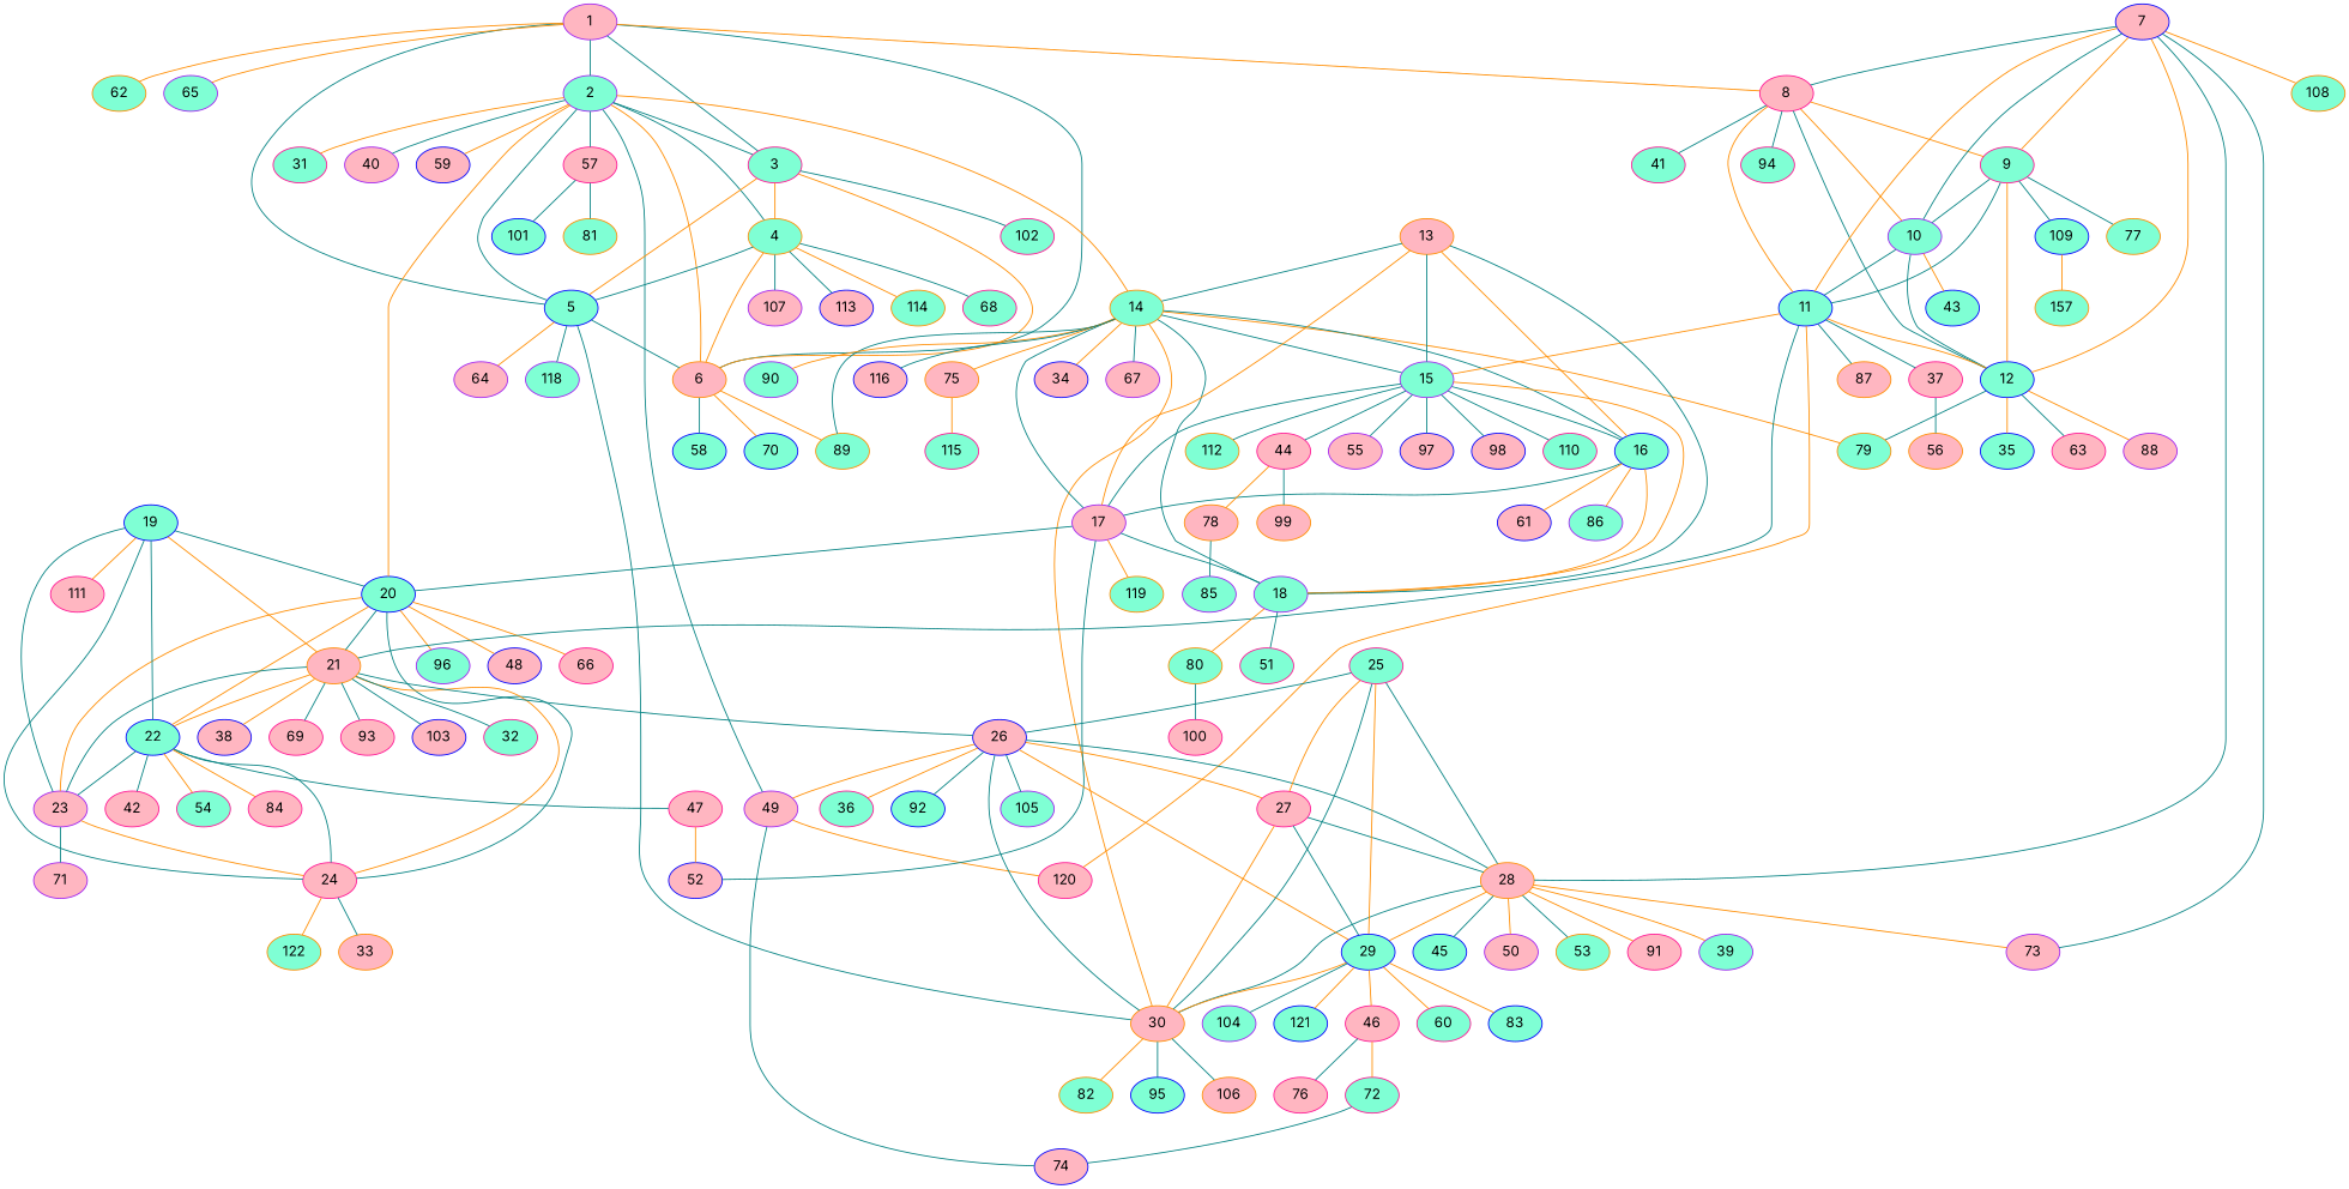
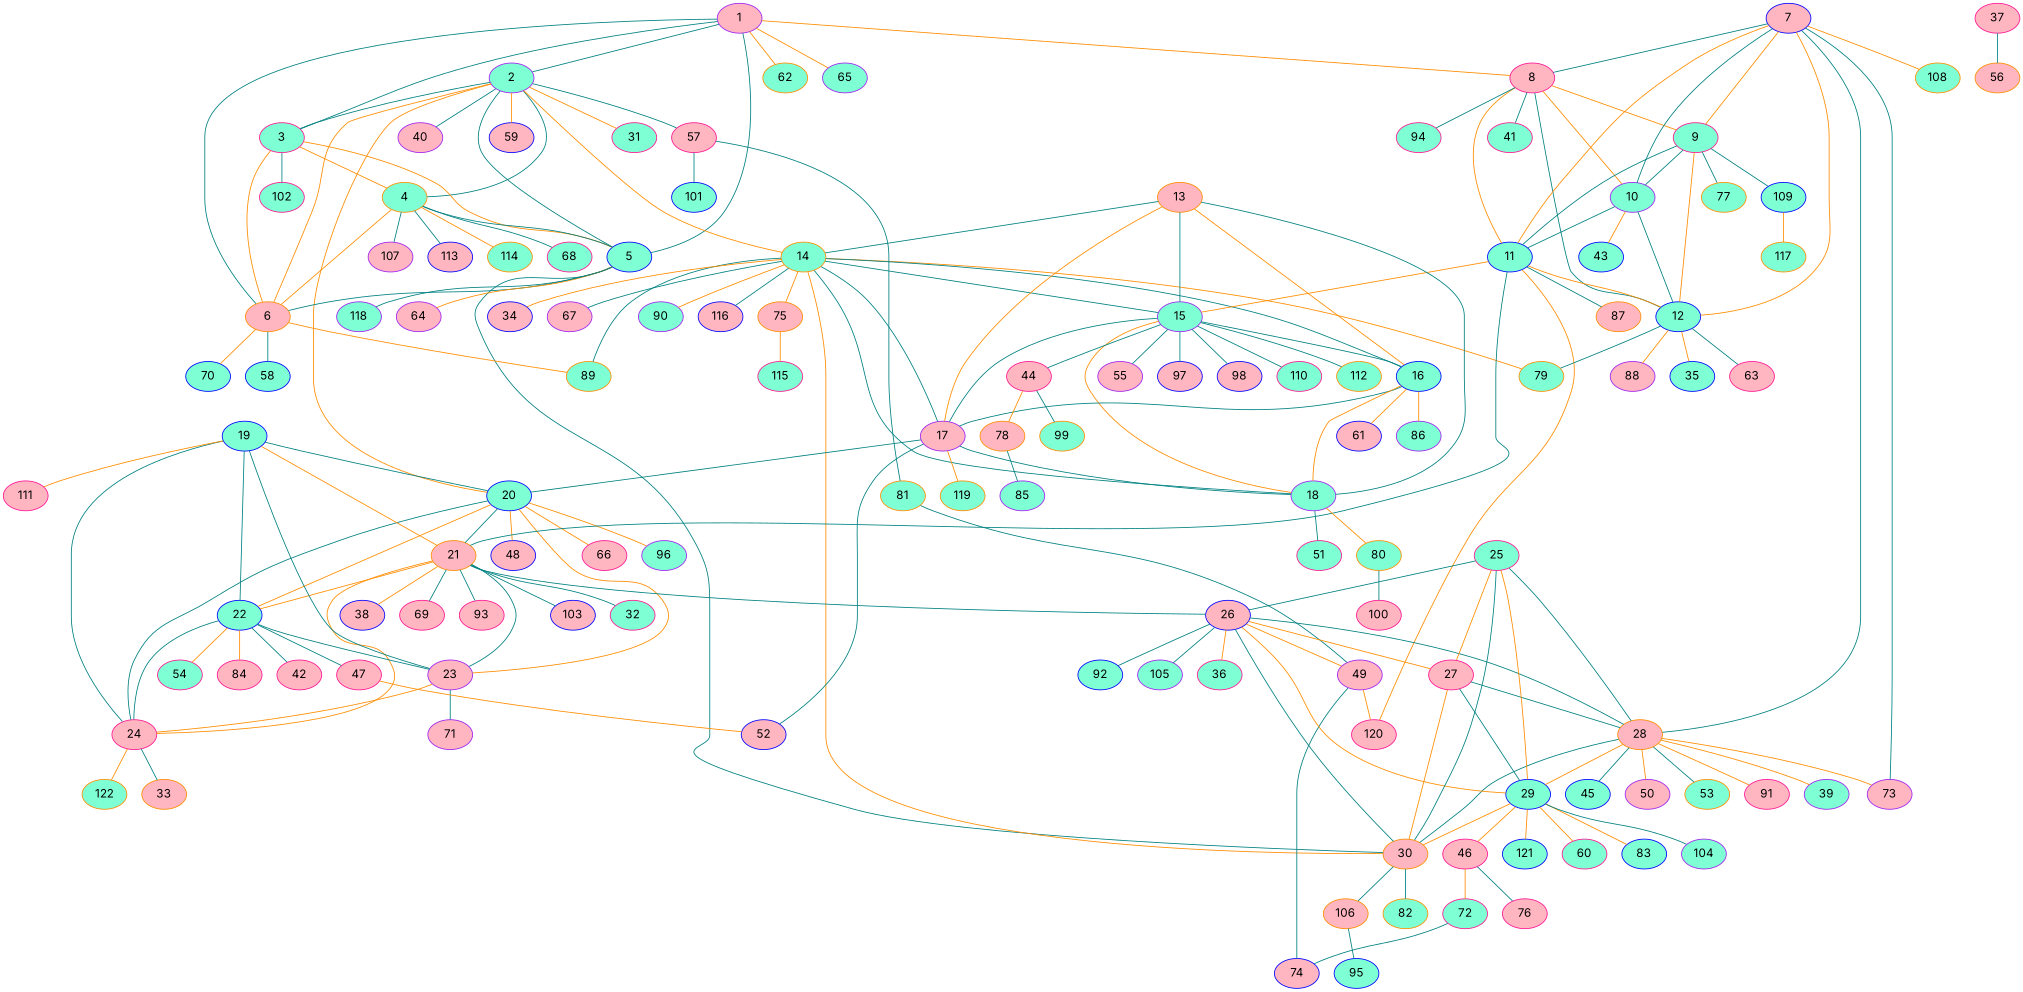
  graph {
    fontname=Inter
    node [color=deeppink fillcolor=aquamarine fontname=Inter style=filled]
    edge [color=teal fontname=Inter]
    1 [color=purple fillcolor=lightpink]
    2 [color=purple]
    3
    5 [color=blue]
    6 [color=darkorange fillcolor=lightpink]
    8 [fillcolor=lightpink]
    62 [color=darkorange]
    65 [color=purple]
    4 [color=darkorange]
    14 [color=darkorange]
    20 [color=blue]
    31
    40 [color=purple fillcolor=lightpink]
    49 [color=purple fillcolor=lightpink]
    57 [fillcolor=lightpink]
    59 [color=blue fillcolor=lightpink]
    102
    68
    107 [color=purple fillcolor=lightpink]
    113 [color=blue fillcolor=lightpink]
    114 [color=darkorange]
    30 [color=darkorange fillcolor=lightpink]
    64 [color=purple fillcolor=lightpink]
    118 [color=purple]
    58 [color=blue]
    70 [color=blue]
    89 [color=darkorange]
    9
    10 [color=purple]
    11 [color=blue]
    12 [color=blue]
    41
    94
    15 [color=purple]
    79 [color=darkorange]
    16 [color=blue]
    17 [color=purple fillcolor=lightpink]
    18 [color=purple]
    34 [color=blue fillcolor=lightpink]
    67 [color=purple fillcolor=lightpink]
    75 [color=darkorange fillcolor=lightpink]
    90 [color=purple]
    116 [color=blue fillcolor=lightpink]
    21 [color=darkorange fillcolor=lightpink]
    22 [color=blue]
    23 [color=purple fillcolor=lightpink]
    24 [fillcolor=lightpink]
    48 [color=blue fillcolor=lightpink]
    66 [fillcolor=lightpink]
    96 [color=purple]
    120 [fillcolor=lightpink]
    74 [color=blue fillcolor=lightpink]
    81 [color=darkorange]
    101 [color=blue]
    82 [color=darkorange]
    95 [color=blue]
    106 [color=darkorange fillcolor=lightpink]
    7 [color=blue fillcolor=lightpink]
    28 [color=darkorange fillcolor=lightpink]
    73 [color=purple fillcolor=lightpink]
    108 [color=darkorange]
    77 [color=darkorange]
    109 [color=blue]
    43 [color=blue]
    37 [fillcolor=lightpink]
    87 [color=darkorange fillcolor=lightpink]
    35 [color=blue]
    63 [fillcolor=lightpink]
    88 [color=purple fillcolor=lightpink]
    29 [color=blue]
    39 [color=purple]
    45 [color=blue]
    50 [color=purple fillcolor=lightpink]
    53 [color=darkorange]
    91 [fillcolor=lightpink]
-   117 [color=darkorange label=157]
+   117 [color=darkorange]
    44 [fillcolor=lightpink]
    55 [color=purple fillcolor=lightpink]
    97 [color=blue fillcolor=lightpink]
    98 [color=blue fillcolor=lightpink]
    110
    112 [color=darkorange]
    26 [color=blue fillcolor=lightpink]
    32
    38 [color=blue fillcolor=lightpink]
    69 [fillcolor=lightpink]
    93 [fillcolor=lightpink]
    103 [color=blue fillcolor=lightpink]
    56 [color=darkorange fillcolor=lightpink]
    13 [color=darkorange fillcolor=lightpink]
    61 [color=blue fillcolor=lightpink]
    86 [color=purple]
    52 [color=blue fillcolor=lightpink]
    119 [color=darkorange]
    51
    80 [color=darkorange]
    115
    78 [color=darkorange fillcolor=lightpink]
-   99 [color=darkorange fillcolor=lightpink]
+   99 [color=darkorange]
    100 [fillcolor=lightpink]
    19 [color=blue]
    111 [fillcolor=lightpink]
    42 [fillcolor=lightpink]
    47 [fillcolor=lightpink]
    54
    84 [fillcolor=lightpink]
    71 [color=purple fillcolor=lightpink]
    33 [color=darkorange fillcolor=lightpink]
    122 [color=darkorange]
    27 [fillcolor=lightpink]
    36
    92 [color=blue]
    105 [color=purple]
    25
    46 [fillcolor=lightpink]
    60
    83 [color=blue]
    104 [color=purple]
    121 [color=blue]
    72
    76 [fillcolor=lightpink]
    85 [color=purple]
    1 -- 2
    1 -- 3
    1 -- 5
    1 -- 6
    1 -- 8 [color=darkorange]
    1 -- 62 [color=darkorange]
    1 -- 65 [color=darkorange]
    2 -- 3
    2 -- 5
    2 -- 6 [color=darkorange]
    2 -- 4
    2 -- 14 [color=darkorange]
    2 -- 20 [color=darkorange]
    2 -- 31 [color=darkorange]
    2 -- 40
-   2 -- 49
+   81 -- 49
    2 -- 57
    2 -- 59 [color=darkorange]
    3 -- 5 [color=darkorange]
    3 -- 6 [color=darkorange]
    3 -- 4 [color=darkorange]
    3 -- 102
    5 -- 6
    5 -- 30
    5 -- 64 [color=darkorange]
    5 -- 118
    6 -- 58
    6 -- 70 [color=darkorange]
    6 -- 89 [color=darkorange]
    8 -- 9 [color=darkorange]
    8 -- 10 [color=darkorange]
    8 -- 11 [color=darkorange]
    8 -- 12
    8 -- 41
    8 -- 94
    4 -- 5
    4 -- 6 [color=darkorange]
    4 -- 68
    4 -- 107
    4 -- 113
    4 -- 114 [color=darkorange]
    14 -- 30 [color=darkorange]
    14 -- 89
    14 -- 15
    14 -- 79 [color=darkorange]
    14 -- 16
    14 -- 17
    14 -- 18
    14 -- 34 [color=darkorange]
    14 -- 67
    14 -- 75 [color=darkorange]
    14 -- 90 [color=darkorange]
    14 -- 116
    20 -- 21
    20 -- 22 [color=darkorange]
    20 -- 23 [color=darkorange]
    20 -- 24
    20 -- 48 [color=darkorange]
    20 -- 66 [color=darkorange]
    20 -- 96 [color=darkorange]
    49 -- 120 [color=darkorange]
    49 -- 74
    57 -- 81
    57 -- 101
-   30 -- 82 [color=darkorange]
-   30 -- 95
+   30 -- 82
+   106 -- 95
    30 -- 106
    9 -- 10
    9 -- 11
    9 -- 12 [color=darkorange]
    9 -- 77
    9 -- 109
    10 -- 11
    10 -- 12
    10 -- 43 [color=darkorange]
    11 -- 12 [color=darkorange]
    11 -- 15 [color=darkorange]
    11 -- 21
    11 -- 120 [color=darkorange]
-   11 -- 37
    11 -- 87
    12 -- 79
    12 -- 35 [color=darkorange]
    12 -- 63
    12 -- 88 [color=darkorange]
    15 -- 16
    15 -- 17
    15 -- 18 [color=darkorange]
    15 -- 44
    15 -- 55
    15 -- 97
    15 -- 98
    15 -- 110
    15 -- 112
    16 -- 17
    16 -- 18 [color=darkorange]
    16 -- 61 [color=darkorange]
    16 -- 86 [color=darkorange]
    17 -- 20
    17 -- 18
    17 -- 52
    17 -- 119 [color=darkorange]
    18 -- 51
    18 -- 80 [color=darkorange]
    75 -- 115 [color=darkorange]
    21 -- 22 [color=darkorange]
    21 -- 23
    21 -- 24 [color=darkorange]
    21 -- 26
    21 -- 32
    21 -- 38 [color=darkorange]
    21 -- 69
    21 -- 93
    21 -- 103
    22 -- 23
    22 -- 24
    22 -- 42
    22 -- 47
    22 -- 54 [color=darkorange]
    22 -- 84 [color=darkorange]
    23 -- 24 [color=darkorange]
    23 -- 71
    24 -- 33
    24 -- 122 [color=darkorange]
    7 -- 8
    7 -- 9 [color=darkorange]
    7 -- 10
    7 -- 11 [color=darkorange]
    7 -- 12 [color=darkorange]
    7 -- 28
    7 -- 73
    7 -- 108 [color=darkorange]
    28 -- 30
    28 -- 73 [color=darkorange]
    28 -- 29 [color=darkorange]
    28 -- 39 [color=darkorange]
    28 -- 45
    28 -- 50 [color=darkorange]
    28 -- 53
    28 -- 91 [color=darkorange]
    109 -- 117 [color=darkorange]
    37 -- 56
    29 -- 30 [color=darkorange]
    29 -- 46 [color=darkorange]
    29 -- 60 [color=darkorange]
    29 -- 83 [color=darkorange]
    29 -- 104
    29 -- 121 [color=darkorange]
    44 -- 78 [color=darkorange]
    44 -- 99
    26 -- 49 [color=darkorange]
    26 -- 30
    26 -- 28
    26 -- 29 [color=darkorange]
    26 -- 27 [color=darkorange]
    26 -- 36 [color=darkorange]
    26 -- 92
    26 -- 105
    13 -- 14
    13 -- 15
    13 -- 16 [color=darkorange]
    13 -- 17 [color=darkorange]
    13 -- 18
    80 -- 100
    78 -- 85
    19 -- 20
    19 -- 21 [color=darkorange]
    19 -- 22
    19 -- 23
    19 -- 24
    19 -- 111 [color=darkorange]
    47 -- 52 [color=darkorange]
    27 -- 30 [color=darkorange]
    27 -- 28
    27 -- 29
    25 -- 30
    25 -- 28
    25 -- 29 [color=darkorange]
    25 -- 26
    25 -- 27 [color=darkorange]
    46 -- 72 [color=darkorange]
    46 -- 76
    72 -- 74
  }
